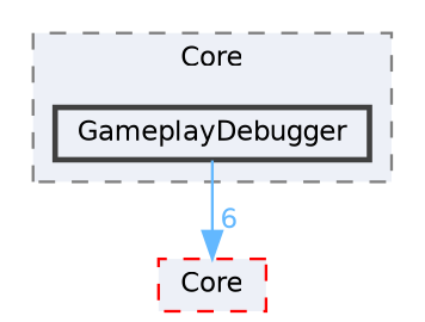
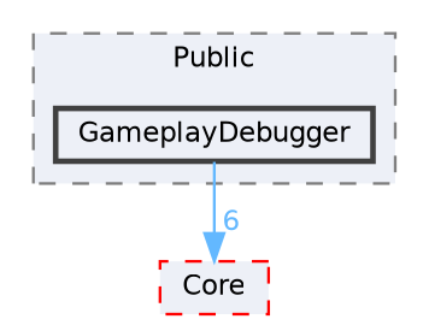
  digraph {
    compound=true
    node [fillcolor="#edf0f7" fontname=Helvetica fontsize=10 shape=box]
    n1 [color=grey25 height=0.2 label=GameplayDebugger style="filled,bold" width=0.4]
    n2 [color=red height=0.2 label=Core style="filled,dashed" width=0.4]
    subgraph cluster_1 {
      bgcolor="#edf0f7"
      fontname=Helvetica
      fontsize=10
-     label=Core
+     label=Public
      pencolor=grey50
      style="filled,dashed"
      n1
    }
    n1 -> n2 [color=steelblue1 fontcolor=steelblue1 fontname=Helvetica fontsize=10 headlabel=6 labeldistance=1.5 labelfontname=Helvetica labelfontsize=10]
  }
